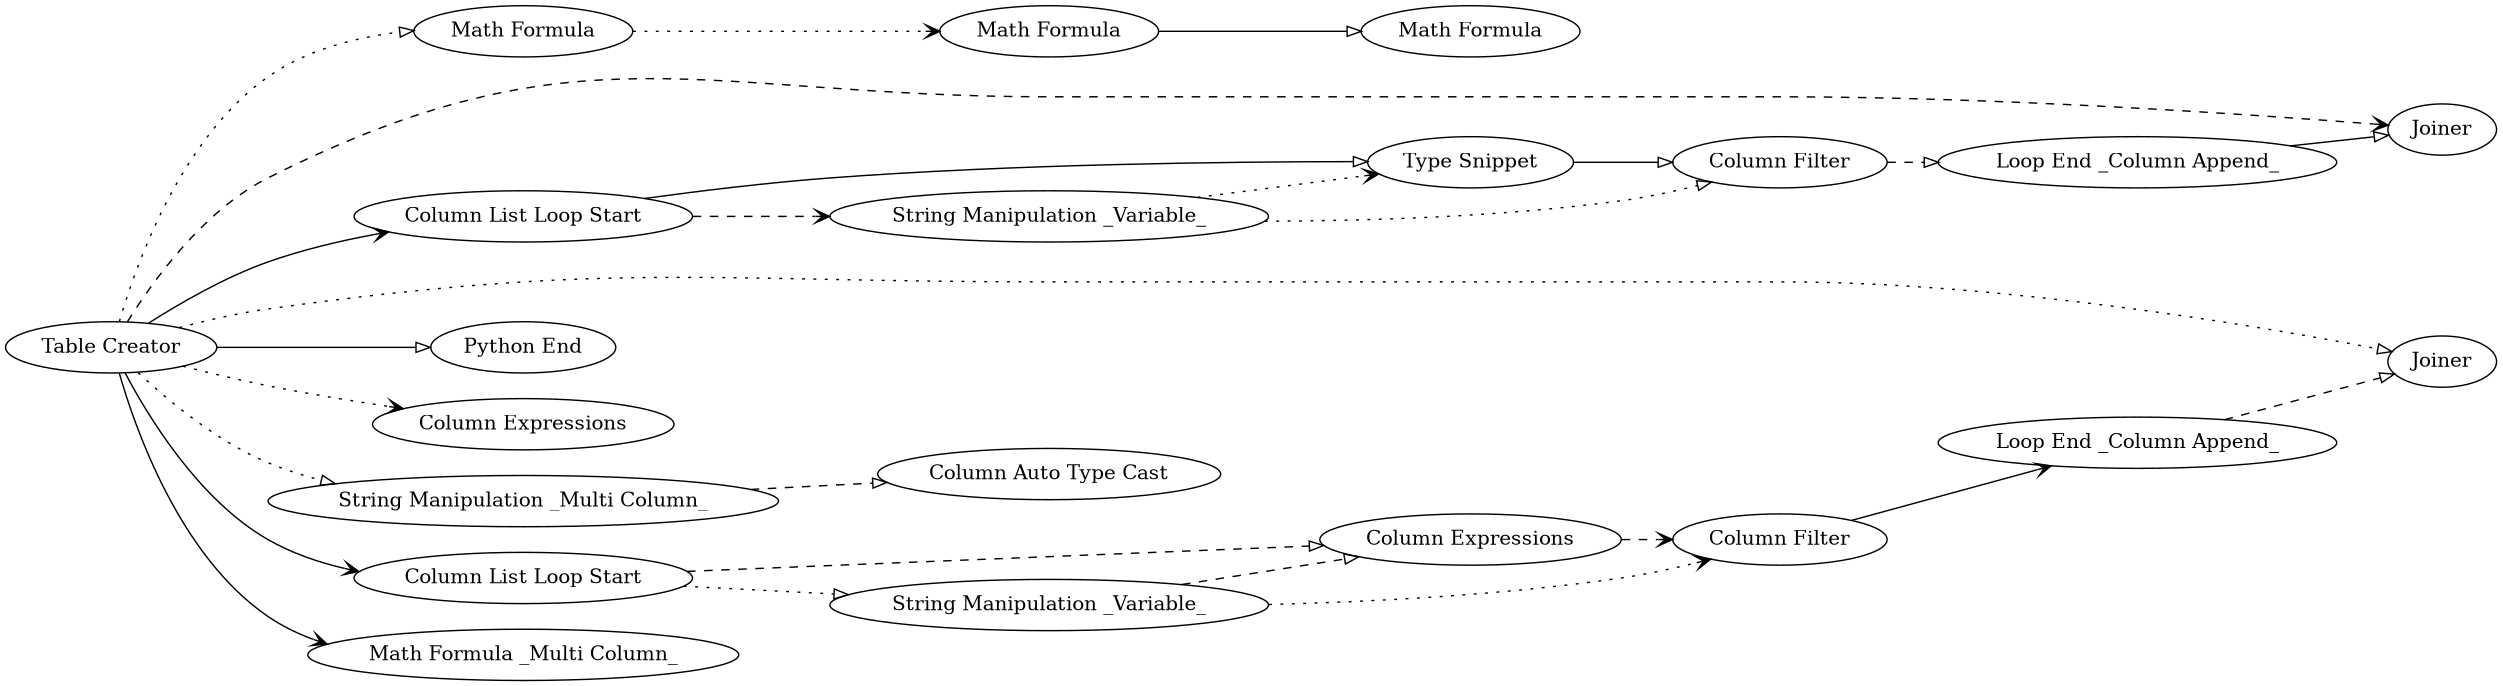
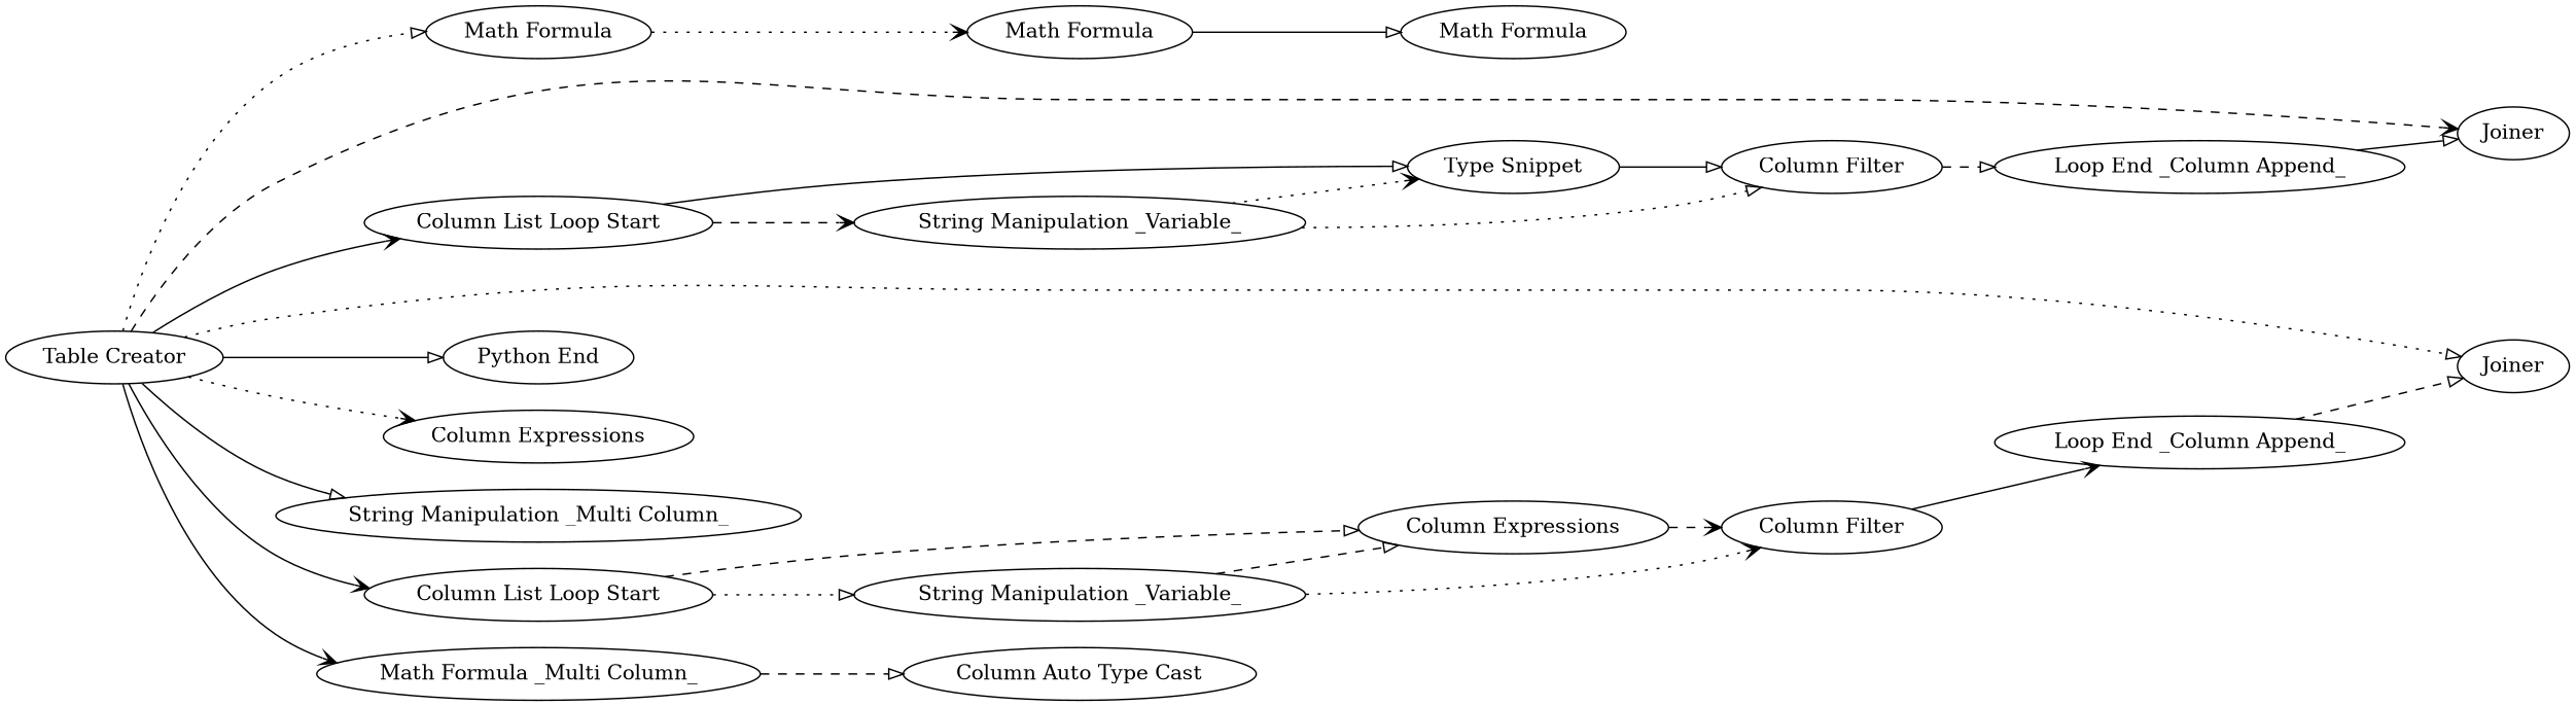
  digraph {
    rankdir=LR
    edge [arrowhead=onormal style=solid]
    n1 [label="Math Formula"]
    n2 [label="Math Formula"]
    n3 [label="Math Formula"]
    n4 [label="Loop End _Column Append_"]
    n5 [label=Joiner]
    n6 [label="String Manipulation _Variable_"]
    n7 [label="Column Expressions"]
    n8 [label="Column Filter"]
    n9 [label="Loop End _Column Append_"]
    n10 [label="String Manipulation _Variable_"]
    n11 [label="Type Snippet"]
    n12 [label="Column Filter"]
    n13 [label="Column List Loop Start"]
    n14 [label="Table Creator"]
    n15 [label=Joiner]
    n16 [label="Python End"]
    n17 [label="Column Expressions"]
    n18 [label="String Manipulation _Multi Column_"]
    n19 [label="Column List Loop Start"]
    n20 [label="Math Formula _Multi Column_"]
    n21 [label="Column Auto Type Cast"]
    n1 -> n2 [arrowhead=vee style=dotted]
    n2 -> n3
    n4 -> n5
    n6 -> n7 [style=dashed]
    n6 -> n8 [arrowhead=vee style=dotted]
    n7 -> n8 [arrowhead=vee style=dashed]
    n8 -> n9 [arrowhead=vee]
    n9 -> n15 [style=dashed]
    n10 -> n11 [arrowhead=vee style=dotted]
    n10 -> n12 [style=dotted]
    n11 -> n12
    n12 -> n4 [style=dashed]
    n13 -> n10 [arrowhead=vee style=dashed]
    n13 -> n11
    n14 -> n1 [style=dotted]
    n14 -> n5 [arrowhead=vee style=dashed]
    n14 -> n13 [arrowhead=vee]
    n14 -> n15 [style=dotted]
    n14 -> n16
    n14 -> n17 [arrowhead=vee style=dotted]
-   n14 -> n18 [style=dotted]
+   n14 -> n18
    n14 -> n19 [arrowhead=vee]
    n14 -> n20 [arrowhead=vee]
-   n18 -> n21 [style=dashed]
+   n20 -> n21 [style=dashed]
    n19 -> n6 [style=dotted]
    n19 -> n7 [style=dashed]
  }
